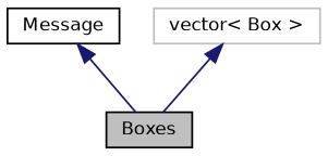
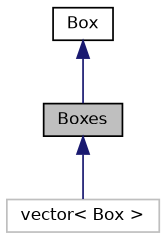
  digraph {
    node [color=black fillcolor=white fontname=Helvetica fontsize=10 shape=record style=filled]
    edge [color=midnightblue dir=back fontname=Helvetica fontsize=10 labelfontname=Helvetica labelfontsize=10 style=solid]
    n1 [fillcolor=grey75 fontcolor=black height=0.2 label=Boxes width=0.4]
-   n2 [height=0.2 label=Message width=0.4]
+   n2 [height=0.2 label=Box width=0.4]
    n3 [color=grey75 height=0.2 label="vector\< Box \>" width=0.4]
    n2 -> n1
-   n3 -> n1
+   n1 -> n3
  }
